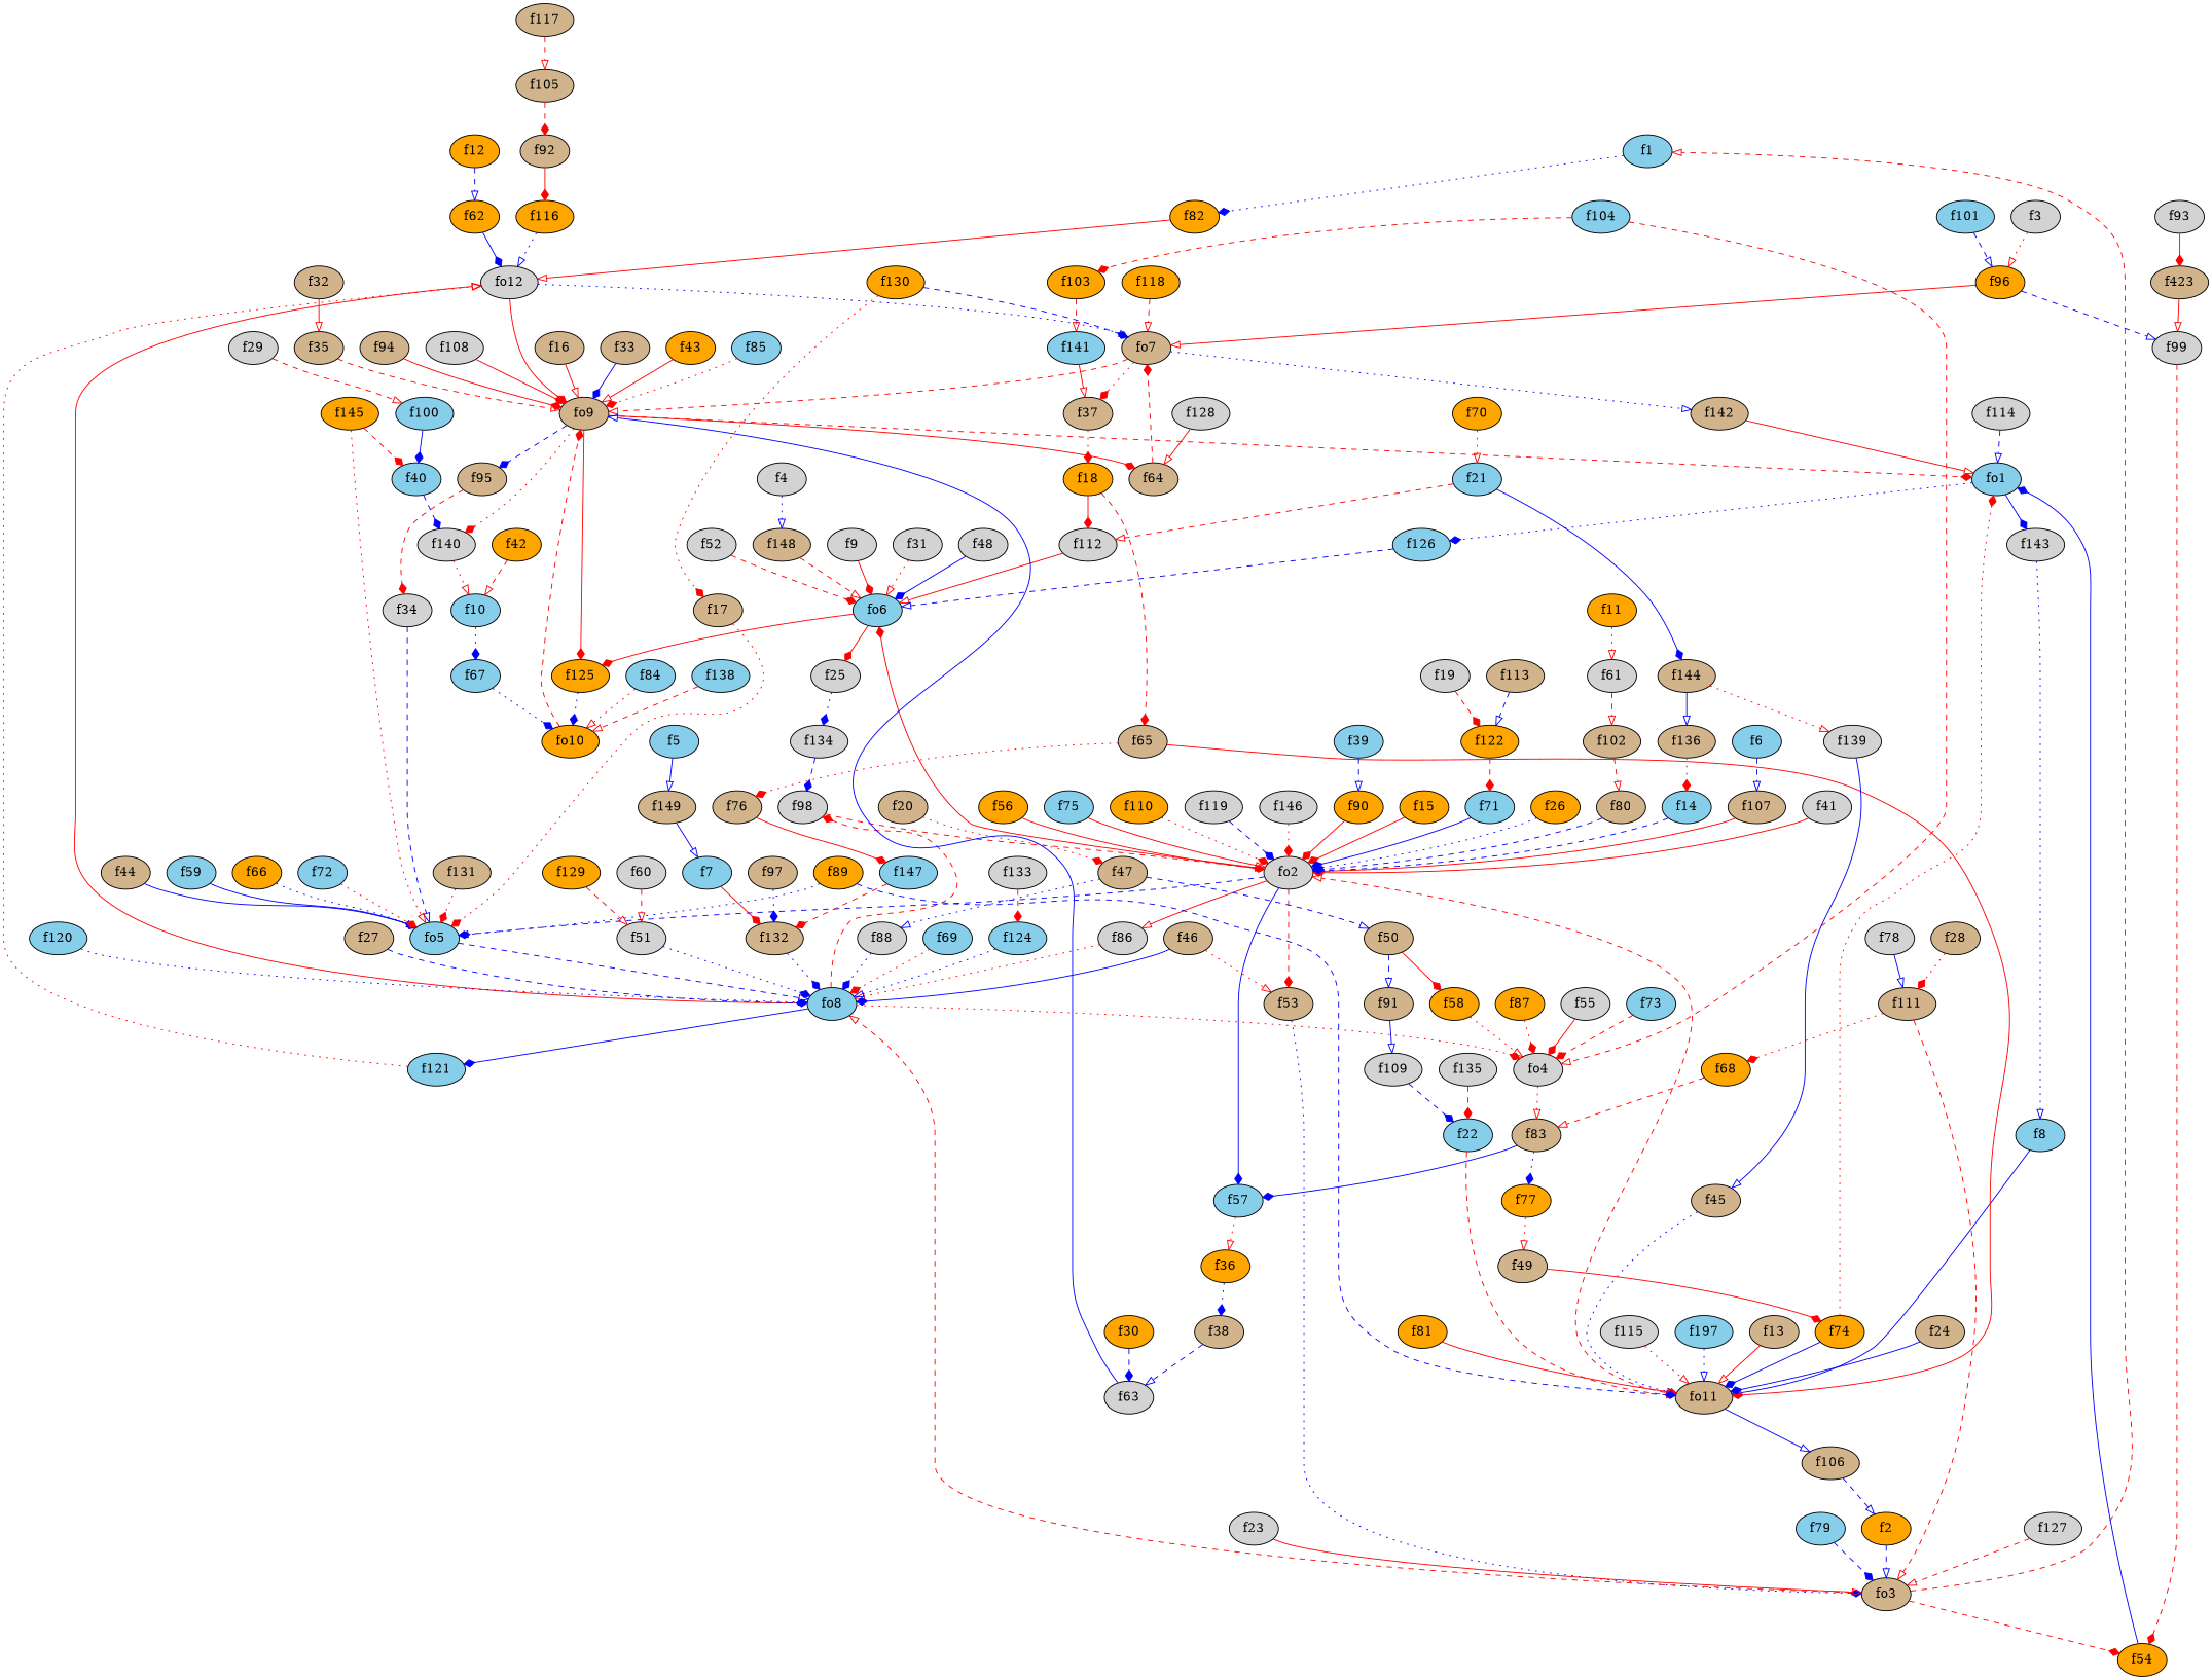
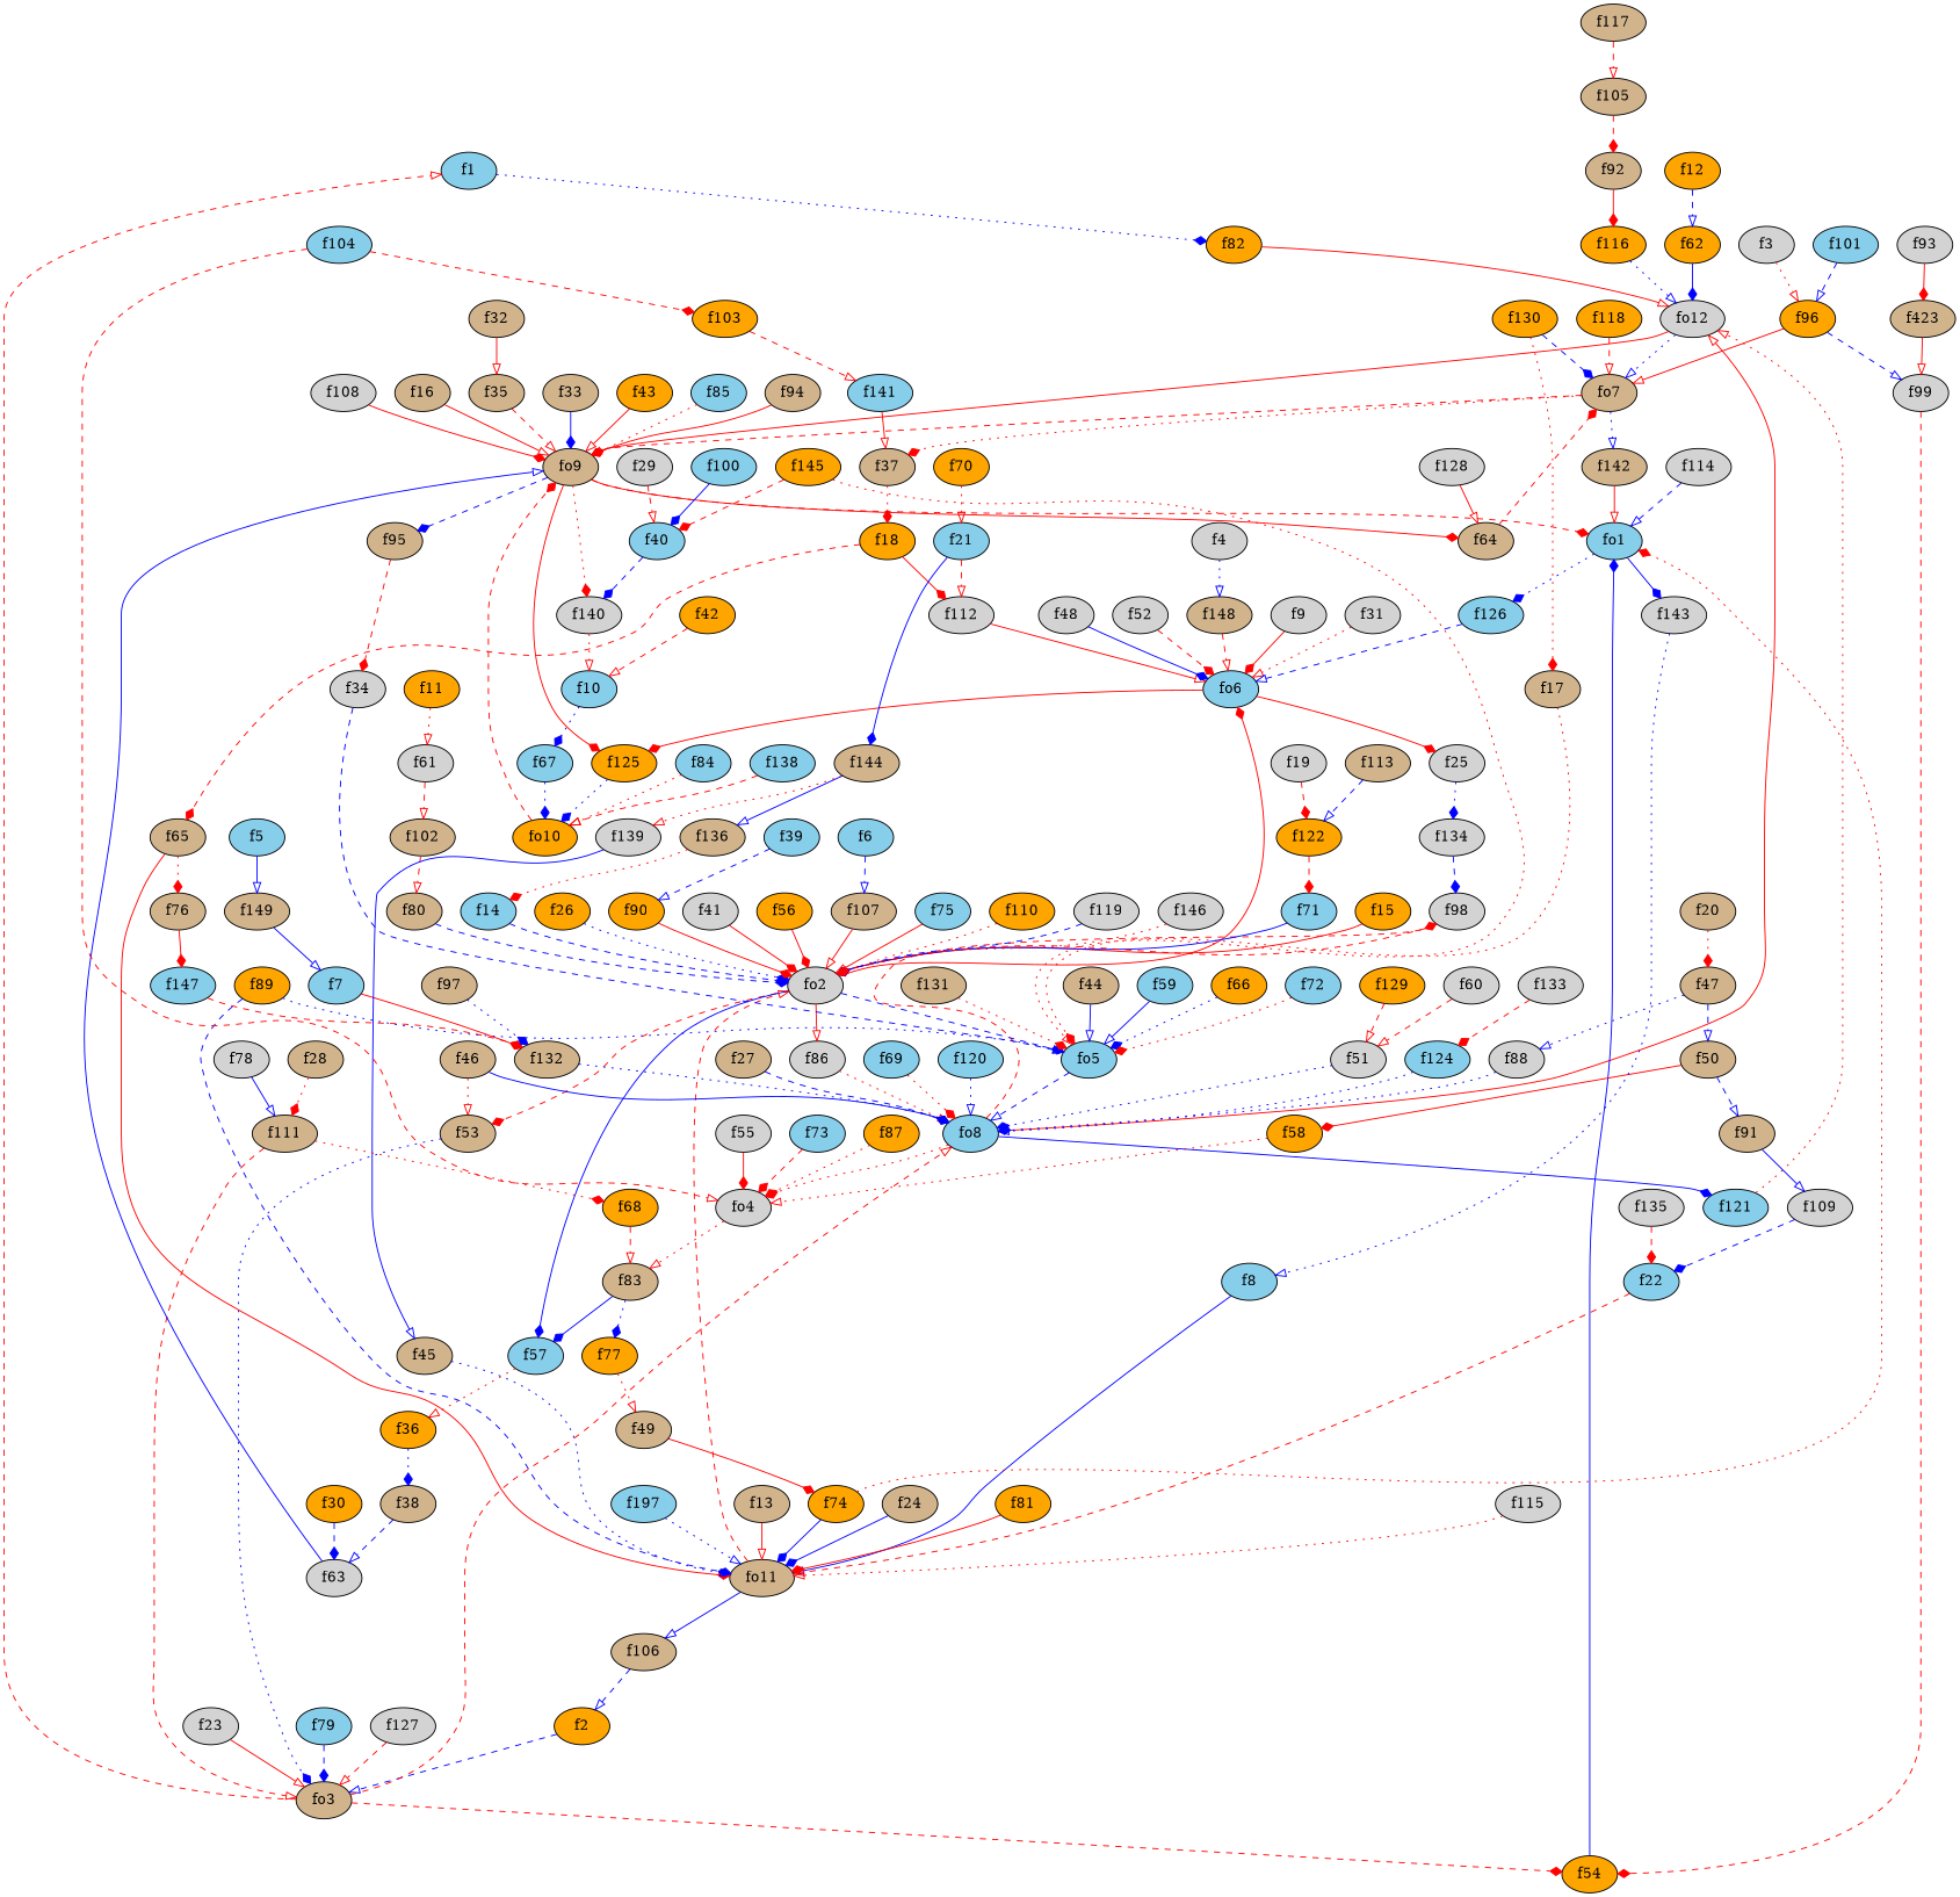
  strict digraph {
    node [fillcolor=tan style=filled]
    edge [arrowhead=diamond color=red style=dashed weight=2]
    f1 [fillcolor=skyblue]
    f82 [fillcolor=orange]
    fo12 [fillcolor=lightgrey]
    f2 [fillcolor=orange]
    fo3
    fo8 [fillcolor=skyblue]
    f54 [fillcolor=orange]
    f3 [fillcolor=lightgrey]
    f96 [fillcolor=orange]
    fo7
    f99 [fillcolor=lightgrey]
    f4 [fillcolor=lightgrey]
    f148
    fo6 [fillcolor=skyblue]
    f5 [fillcolor=skyblue]
    f149
    f7 [fillcolor=skyblue]
    f6 [fillcolor=skyblue]
    f107
    fo2 [fillcolor=lightgrey]
    f132
    f8 [fillcolor=skyblue]
    fo11
    f106
    f9 [fillcolor=lightgrey]
    f25 [fillcolor=lightgrey]
    f125 [fillcolor=orange]
    f10 [fillcolor=skyblue]
    f67 [fillcolor=skyblue]
    fo10 [fillcolor=orange]
    f11 [fillcolor=orange]
    f61 [fillcolor=lightgrey]
    f102
    f12 [fillcolor=orange]
    f62 [fillcolor=orange]
    f13
    f14 [fillcolor=skyblue]
    fo5 [fillcolor=skyblue]
    f53
    f57 [fillcolor=skyblue]
    f86 [fillcolor=lightgrey]
    f15 [fillcolor=orange]
    f16
    fo9
    f140 [fillcolor=lightgrey]
    fo1 [fillcolor=skyblue]
    f64
    f95
    f17
    f18 [fillcolor=orange]
    f65
    f112 [fillcolor=lightgrey]
    f76
    f19 [fillcolor=lightgrey]
    f122 [fillcolor=orange]
    f71 [fillcolor=skyblue]
    f20
    f47
    f50
    f88 [fillcolor=lightgrey]
    f21 [fillcolor=skyblue]
    f144
    f136
    f139 [fillcolor=lightgrey]
    f22 [fillcolor=skyblue]
    f23 [fillcolor=lightgrey]
    f24
    f134 [fillcolor=lightgrey]
    f98 [fillcolor=lightgrey]
    f26 [fillcolor=orange]
    f27
    fo4 [fillcolor=lightgrey]
    f121 [fillcolor=skyblue]
    f28
    f111
    f68 [fillcolor=orange]
    f29 [fillcolor=lightgrey]
    f40 [fillcolor=skyblue]
    f30 [fillcolor=orange]
    f63 [fillcolor=lightgrey]
    f31 [fillcolor=lightgrey]
    f32
    f35
    f33
    f34 [fillcolor=lightgrey]
    f36 [fillcolor=orange]
    f38
    f37
    f39 [fillcolor=skyblue]
    f90 [fillcolor=orange]
    f41 [fillcolor=lightgrey]
    f42 [fillcolor=orange]
    f43 [fillcolor=orange]
    f44
    f45
    f46
    f58 [fillcolor=orange]
    f91
    f48 [fillcolor=lightgrey]
    f74 [fillcolor=orange]
    f49
    f109 [fillcolor=lightgrey]
    f51 [fillcolor=lightgrey]
    f52 [fillcolor=lightgrey]
    f126 [fillcolor=skyblue]
    f143 [fillcolor=lightgrey]
    f55 [fillcolor=lightgrey]
    f83
    f56 [fillcolor=orange]
    f59 [fillcolor=skyblue]
    f60 [fillcolor=lightgrey]
    f80
    f142
    f147 [fillcolor=skyblue]
    f66 [fillcolor=orange]
    f77 [fillcolor=orange]
    f69 [fillcolor=skyblue]
    f70 [fillcolor=orange]
    f72 [fillcolor=skyblue]
    f73 [fillcolor=skyblue]
    f75 [fillcolor=skyblue]
    f78 [fillcolor=lightgrey]
    f79 [fillcolor=skyblue]
    f81 [fillcolor=orange]
    f84 [fillcolor=skyblue]
    f85 [fillcolor=skyblue]
    f87 [fillcolor=orange]
    f89 [fillcolor=orange]
    f116 [fillcolor=orange]
    f92
    f93 [fillcolor=lightgrey]
    n132 [label=f423]
    f94
    f97
    f100 [fillcolor=skyblue]
    f101 [fillcolor=skyblue]
    f103 [fillcolor=orange]
    f141 [fillcolor=skyblue]
    f104 [fillcolor=skyblue]
    f105
    f108 [fillcolor=lightgrey]
    f110 [fillcolor=orange]
    f113
    f114 [fillcolor=lightgrey]
    f115 [fillcolor=lightgrey]
    f117
    f118 [fillcolor=orange]
    f119 [fillcolor=lightgrey]
    f120 [fillcolor=skyblue]
    f124 [fillcolor=skyblue]
    f127 [fillcolor=lightgrey]
    f128 [fillcolor=lightgrey]
    f129 [fillcolor=orange]
    f130 [fillcolor=orange]
    f131
    f133 [fillcolor=lightgrey]
    f135 [fillcolor=lightgrey]
    n158 [fillcolor=skyblue label=f197]
    f138 [fillcolor=skyblue]
    f145 [fillcolor=orange]
    f146 [fillcolor=lightgrey]
    f1 -> f82 [color=blue style=dotted]
    f82 -> fo12 [arrowhead=onormal style=solid]
    fo12 -> fo7 [arrowhead=onormal color=blue style=dotted]
    fo12 -> fo9 [style=solid]
    f2 -> fo3 [arrowhead=onormal color=blue]
    fo3 -> f1 [arrowhead=onormal]
    fo3 -> fo8 [arrowhead=onormal]
    fo3 -> f54
    fo8 -> fo12 [arrowhead=onormal style=solid]
    fo8 -> f98
    fo8 -> fo4 [style=dotted]
    fo8 -> f121 [color=blue style=solid]
    f54 -> fo1 [color=blue style=solid]
    f3 -> f96 [arrowhead=onormal style=dotted]
    f96 -> fo7 [arrowhead=onormal style=solid]
    f96 -> f99 [arrowhead=onormal color=blue]
    fo7 -> fo9 [arrowhead=onormal]
    fo7 -> f37 [style=dotted]
    fo7 -> f142 [arrowhead=onormal color=blue style=dotted]
    f99 -> f54
    f4 -> f148 [arrowhead=onormal color=blue style=dotted]
    f148 -> fo6 [arrowhead=onormal]
    fo6 -> f25 [style=solid]
    fo6 -> f125 [style=solid]
    f5 -> f149 [arrowhead=onormal color=blue style=solid]
    f149 -> f7 [arrowhead=onormal color=blue style=solid]
    f7 -> f132 [style=solid]
    f6 -> f107 [arrowhead=onormal color=blue]
    f107 -> fo2 [arrowhead=onormal style=solid]
    fo2 -> fo6 [style=solid]
    fo2 -> fo5 [arrowhead=onormal color=blue]
    fo2 -> f53
    fo2 -> f57 [color=blue style=solid]
    fo2 -> f86 [arrowhead=onormal style=solid]
    f132 -> fo8 [color=blue style=dotted]
    f8 -> fo11 [arrowhead=onormal color=blue style=solid]
    fo11 -> fo2 [arrowhead=onormal]
    fo11 -> f106 [arrowhead=onormal color=blue style=solid]
    f106 -> f2 [arrowhead=onormal color=blue]
    f9 -> fo6 [style=solid]
    f25 -> f134 [color=blue style=dotted]
    f125 -> fo10 [color=blue style=dotted]
    f10 -> f67 [color=blue style=dotted]
    f67 -> fo10 [color=blue style=dotted]
    fo10 -> fo9
    f11 -> f61 [arrowhead=onormal style=dotted]
    f61 -> f102 [arrowhead=onormal]
    f102 -> f80 [arrowhead=onormal]
    f12 -> f62 [arrowhead=onormal color=blue]
    f62 -> fo12 [color=blue style=solid]
    f13 -> fo11 [arrowhead=onormal style=solid]
    f14 -> fo2 [color=blue]
    fo5 -> fo8 [arrowhead=onormal color=blue]
    f53 -> fo3 [color=blue style=dotted]
    f57 -> f36 [arrowhead=onormal style=dotted]
    f86 -> fo8 [arrowhead=onormal style=dotted]
    f15 -> fo2 [style=solid]
    f16 -> fo9 [arrowhead=onormal style=solid]
    fo9 -> f125 [style=solid]
    fo9 -> f140 [style=dotted]
    fo9 -> fo1
    fo9 -> f64 [style=solid]
    fo9 -> f95 [color=blue]
    f140 -> f10 [arrowhead=onormal style=dotted]
    fo1 -> f126 [color=blue style=dotted]
    fo1 -> f143 [color=blue style=solid]
    f64 -> fo7
    f95 -> f34
    f17 -> fo5 [style=dotted]
    f18 -> f65
    f18 -> f112 [style=solid]
    f65 -> fo11 [style=solid]
    f65 -> f76 [style=dotted]
    f112 -> fo6 [arrowhead=onormal style=solid]
    f76 -> f147 [style=solid]
    f19 -> f122
    f122 -> f71
    f71 -> fo2 [color=blue style=solid]
    f20 -> f47 [style=dotted]
    f47 -> f50 [arrowhead=onormal color=blue]
    f47 -> f88 [arrowhead=onormal color=blue style=dotted]
    f50 -> f58 [style=solid]
    f50 -> f91 [arrowhead=onormal color=blue]
    f88 -> fo8 [color=blue style=dotted]
    f21 -> f112 [arrowhead=onormal]
    f21 -> f144 [color=blue style=solid]
    f144 -> f136 [arrowhead=onormal color=blue style=solid]
    f144 -> f139 [arrowhead=onormal style=dotted]
    f136 -> f14 [style=dotted]
    f139 -> f45 [arrowhead=onormal color=blue style=solid]
    f22 -> fo11 [arrowhead=onormal]
    f23 -> fo3 [arrowhead=onormal style=solid]
    f24 -> fo11 [color=blue style=solid]
    f134 -> f98 [color=blue]
    f98 -> fo2 [arrowhead=onormal]
    f26 -> fo2 [color=blue style=dotted]
    f27 -> fo8 [color=blue]
    fo4 -> f83 [arrowhead=onormal style=dotted]
    f121 -> fo12 [arrowhead=onormal style=dotted]
    f28 -> f111 [style=dotted]
    f111 -> fo3 [arrowhead=onormal]
    f111 -> f68 [style=dotted]
    f68 -> f83 [arrowhead=onormal]
-   f29 -> f100 [arrowhead=onormal]
+   f29 -> f40 [arrowhead=onormal]
    f40 -> f140 [color=blue]
    f30 -> f63 [color=blue]
    f63 -> fo9 [arrowhead=onormal color=blue style=solid]
    f31 -> fo6 [arrowhead=onormal style=dotted]
    f32 -> f35 [arrowhead=onormal style=solid]
    f35 -> fo9 [arrowhead=onormal]
    f33 -> fo9 [color=blue style=solid]
    f34 -> fo5 [arrowhead=onormal color=blue]
    f36 -> f38 [color=blue style=dotted]
    f38 -> f63 [arrowhead=onormal color=blue]
    f37 -> f18 [style=dotted]
    f39 -> f90 [arrowhead=onormal color=blue]
    f90 -> fo2 [style=solid]
    f41 -> fo2 [style=solid]
    f42 -> f10 [arrowhead=onormal]
    f43 -> fo9 [arrowhead=onormal style=solid]
    f44 -> fo5 [arrowhead=onormal color=blue style=solid]
    f45 -> fo11 [arrowhead=onormal color=blue style=dotted]
    f46 -> fo8 [color=blue style=solid]
    f46 -> f53 [arrowhead=onormal style=dotted]
    f58 -> fo4 [arrowhead=onormal style=dotted]
    f91 -> f109 [arrowhead=onormal color=blue style=solid]
    f48 -> fo6 [color=blue style=solid]
    f74 -> fo11 [color=blue style=solid]
    f74 -> fo1 [style=dotted]
    f49 -> f74 [style=solid]
    f109 -> f22 [color=blue]
    f51 -> fo8 [color=blue style=dotted]
    f52 -> fo6
    f126 -> fo6 [arrowhead=onormal color=blue]
    f143 -> f8 [arrowhead=onormal color=blue style=dotted]
    f55 -> fo4 [style=solid]
    f83 -> f57 [color=blue style=solid]
    f83 -> f77 [color=blue style=dotted]
    f56 -> fo2 [style=solid]
    f59 -> fo5 [arrowhead=onormal color=blue style=solid]
    f60 -> f51 [arrowhead=onormal]
    f80 -> fo2 [color=blue]
    f142 -> fo1 [arrowhead=onormal style=solid]
    f147 -> f132
    f66 -> fo5 [color=blue style=dotted]
    f77 -> f49 [arrowhead=onormal style=dotted]
    f69 -> fo8 [style=dotted]
    f70 -> f21 [arrowhead=onormal style=dotted]
    f72 -> fo5 [style=dotted]
    f73 -> fo4
    f75 -> fo2 [arrowhead=onormal style=solid]
    f78 -> f111 [arrowhead=onormal color=blue style=solid]
    f79 -> fo3 [color=blue]
    f81 -> fo11 [style=solid]
    f84 -> fo10 [arrowhead=onormal style=dotted]
    f85 -> fo9 [style=dotted]
    f87 -> fo4 [style=dotted]
    f89 -> fo11 [color=blue]
    f89 -> fo5 [color=blue style=dotted]
    f116 -> fo12 [arrowhead=onormal color=blue style=dotted]
    f92 -> f116 [style=solid]
    f93 -> n132 [style=solid]
    n132 -> f99 [arrowhead=onormal style=solid]
    f94 -> fo9 [style=solid]
    f97 -> f132 [color=blue style=dotted]
    f100 -> f40 [color=blue style=solid]
    f101 -> f96 [arrowhead=onormal color=blue]
    f103 -> f141 [arrowhead=onormal]
    f141 -> f37 [arrowhead=onormal style=solid]
    f104 -> fo4 [arrowhead=onormal]
    f104 -> f103
    f105 -> f92
    f108 -> fo9 [style=solid]
    f110 -> fo2 [style=dotted]
    f113 -> f122 [arrowhead=onormal color=blue]
    f114 -> fo1 [arrowhead=onormal color=blue]
    f115 -> fo11 [arrowhead=onormal style=dotted]
    f117 -> f105 [arrowhead=onormal]
    f118 -> fo7 [arrowhead=onormal]
    f119 -> fo2 [color=blue]
    f120 -> fo8 [arrowhead=onormal color=blue style=dotted]
    f124 -> fo8 [arrowhead=onormal color=blue style=dotted]
    f127 -> fo3 [arrowhead=onormal]
    f128 -> f64 [arrowhead=onormal style=solid]
    f129 -> f51 [arrowhead=onormal]
    f130 -> fo7 [color=blue]
    f130 -> f17 [style=dotted]
    f131 -> fo5 [style=dotted]
    f133 -> f124
    f135 -> f22
    n158 -> fo11 [arrowhead=onormal color=blue style=dotted]
    f138 -> fo10 [arrowhead=onormal]
    f145 -> fo5 [arrowhead=onormal style=dotted]
    f145 -> f40
    f146 -> fo2 [style=dotted]
  }
